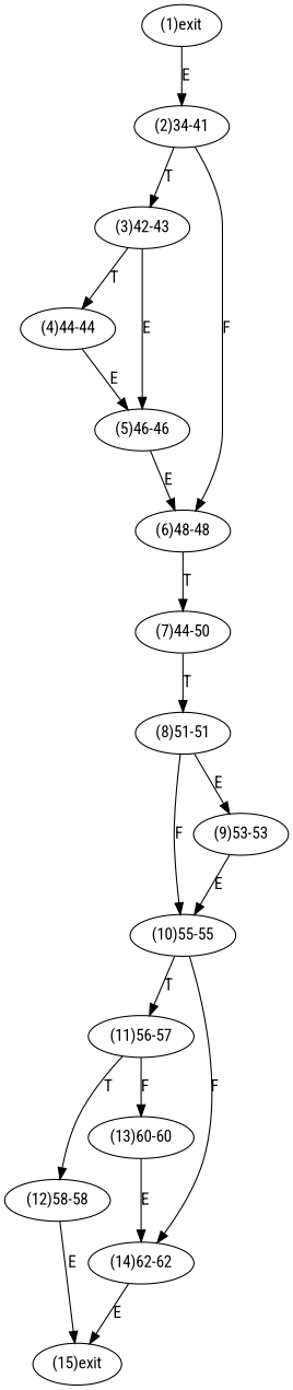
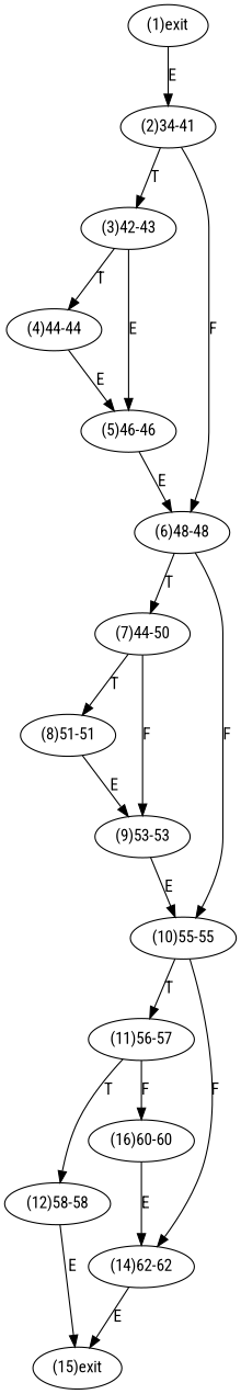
  digraph {
    fontname="Roboto Condensed"
    node [fontname="Roboto Condensed"]
    edge [fontname="Roboto Condensed"]
    n1 [label="(1)exit"]
    n2 [label="(2)34-41"]
    n3 [label="(3)42-43"]
    n4 [label="(6)48-48"]
    n5 [label="(4)44-44"]
    n6 [label="(5)46-46"]
    n7 [label="(7)44-50"]
    n8 [label="(10)55-55"]
    n9 [label="(8)51-51"]
    n10 [label="(9)53-53"]
    n11 [label="(11)56-57"]
    n12 [label="(14)62-62"]
    n13 [label="(12)58-58"]
-   n14 [label="(13)60-60"]
+   n14 [label="(16)60-60"]
    n15 [label="(15)exit"]
    n1 -> n2 [label=E]
    n2 -> n3 [label=T]
    n2 -> n4 [label=F]
    n3 -> n5 [label=T]
    n3 -> n6 [label=E]
    n4 -> n7 [label=T]
-   n9 -> n8 [label=F]
+   n4 -> n8 [label=F]
    n5 -> n6 [label=E]
    n6 -> n4 [label=E]
    n7 -> n9 [label=T]
+   n7 -> n10 [label=F]
    n8 -> n11 [label=T]
    n8 -> n12 [label=F]
    n9 -> n10 [label=E]
    n10 -> n8 [label=E]
    n11 -> n13 [label=T]
    n11 -> n14 [label=F]
    n12 -> n15 [label=E]
    n13 -> n15 [label=E]
    n14 -> n12 [label=E]
  }
